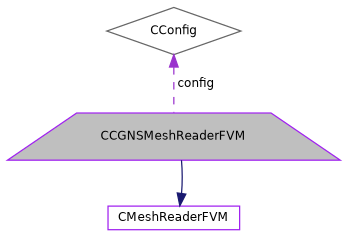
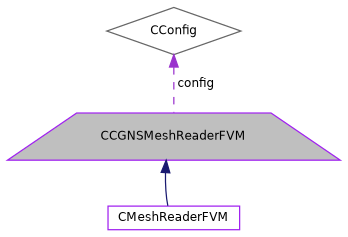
  digraph {
    node [color=purple fillcolor=white fontname=Helvetica fontsize=10 style=filled]
    edge [dir=back fontname=Helvetica fontsize=10 labelfontname=Helvetica labelfontsize=10]
    n1 [fillcolor=grey75 fontcolor=black height=0.2 label=CCGNSMeshReaderFVM shape=trapezium width=0.4]
    n2 [height=0.2 label=CMeshReaderFVM shape=box width=0.4]
    n3 [color=gray40 height=0.2 label=CConfig shape=diamond width=0.4]
-   n2 -> n1 [color=midnightblue style=solid]
+   n1 -> n2 [color=midnightblue style=solid]
    n3 -> n1 [color=darkorchid3 label=" config" style=dashed]
  }
